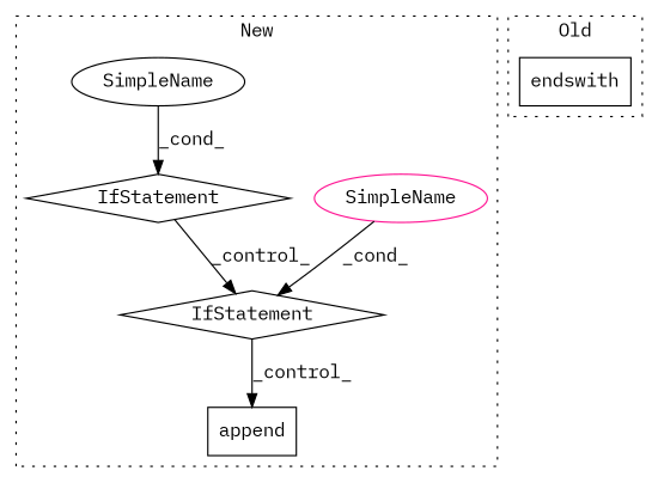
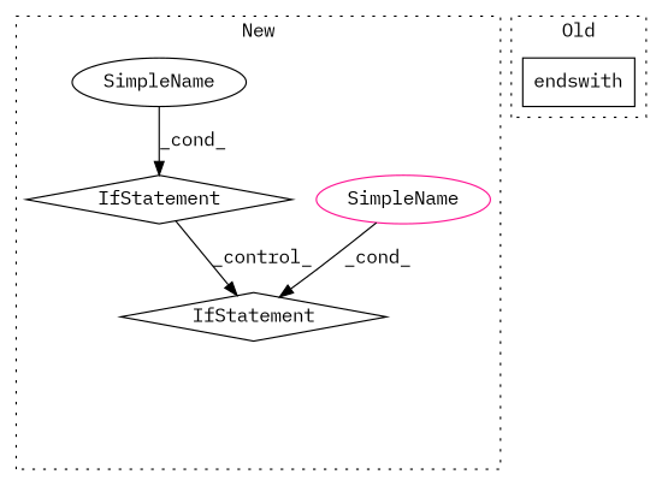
  digraph {
    fontname="IBM Plex Mono"
    node [a=32 shape=box color=black fontname="IBM Plex Mono"]
    edge [fontname="IBM Plex Mono"]
-   n1 [l="7,1" label=append s="8037,8056"]
    n2 [a=25 l="4,2" label=IfStatement s="7982,8007" shape=diamond]
    n3 [a=42 label=SimpleName shape=ellipse color=deeppink]
    n4 [a=25 l="4,2" label=IfStatement s="7527,7570" shape=diamond]
    n5 [a=42 label=SimpleName shape=ellipse]
    n6 [l="9,1" label=endswith s="7752,7773"]
    subgraph cluster_1 {
      label=New
      style=dotted
-     n1
      n2
      n3
      n4
      n5
    }
    subgraph cluster_2 {
      label=Old
      style=dotted
      n6
    }
-   n2 -> n1 [label=_control_]
    n3 -> n2 [label=_cond_]
    n4 -> n2 [label=_control_]
    n5 -> n4 [label=_cond_]
  }
